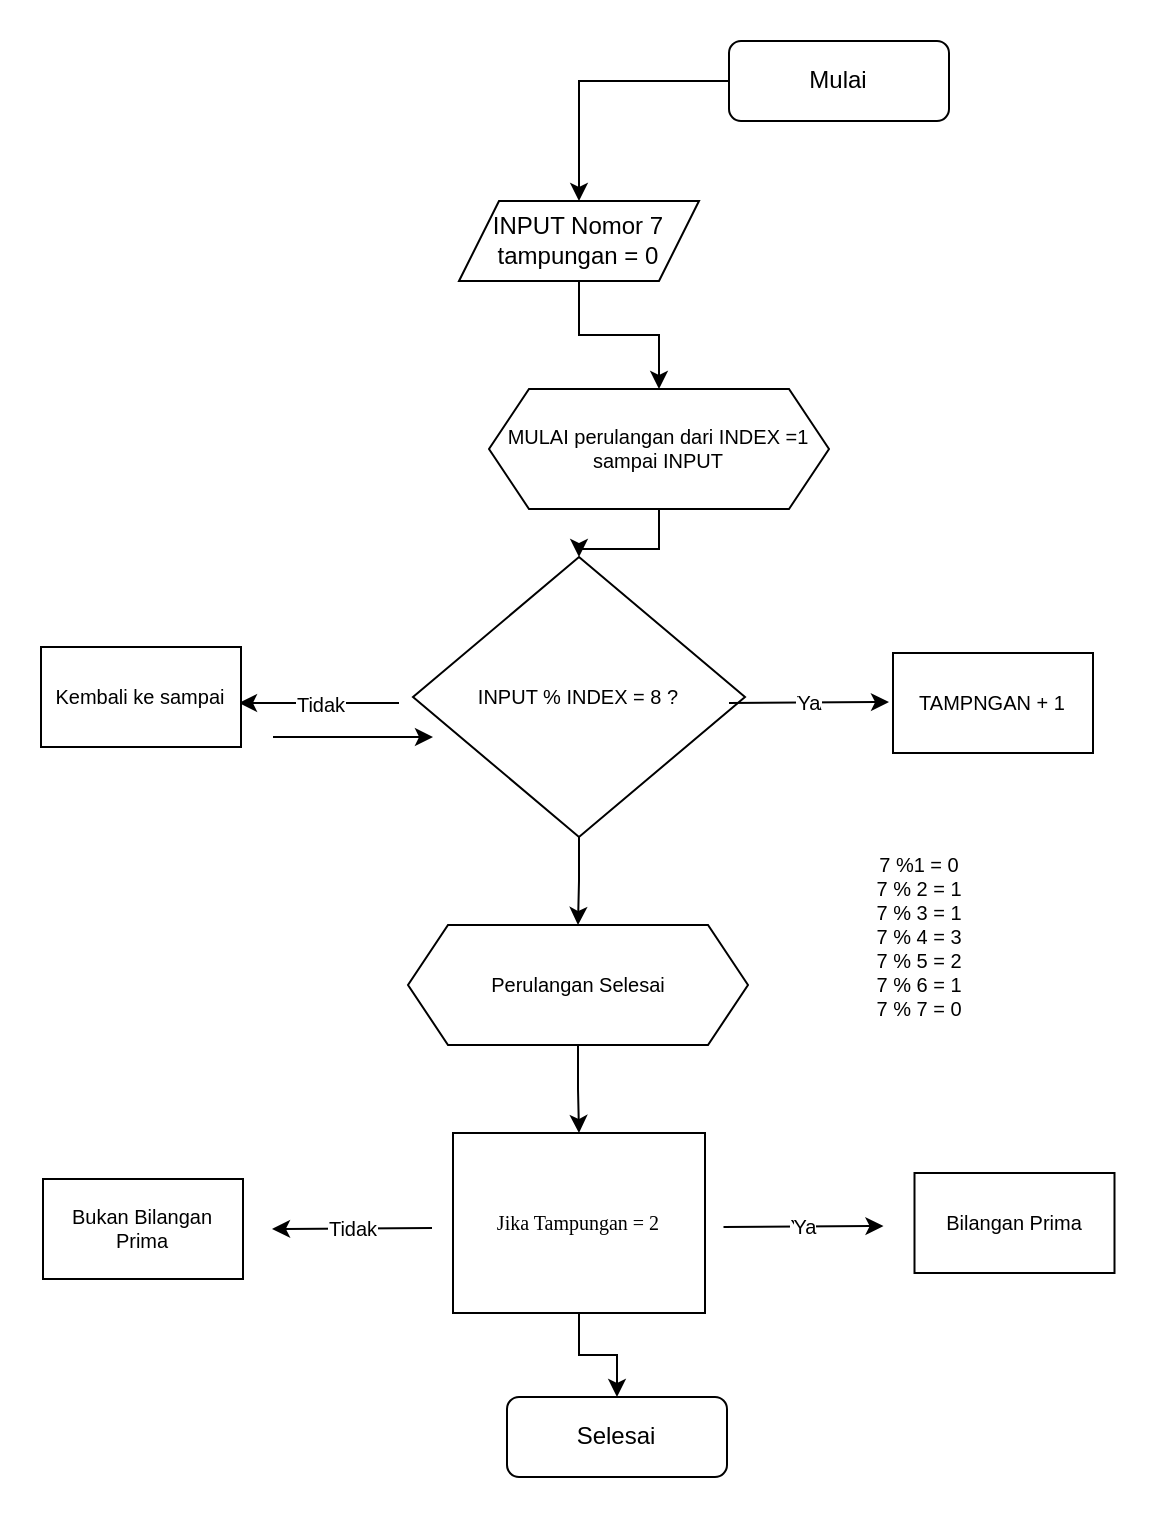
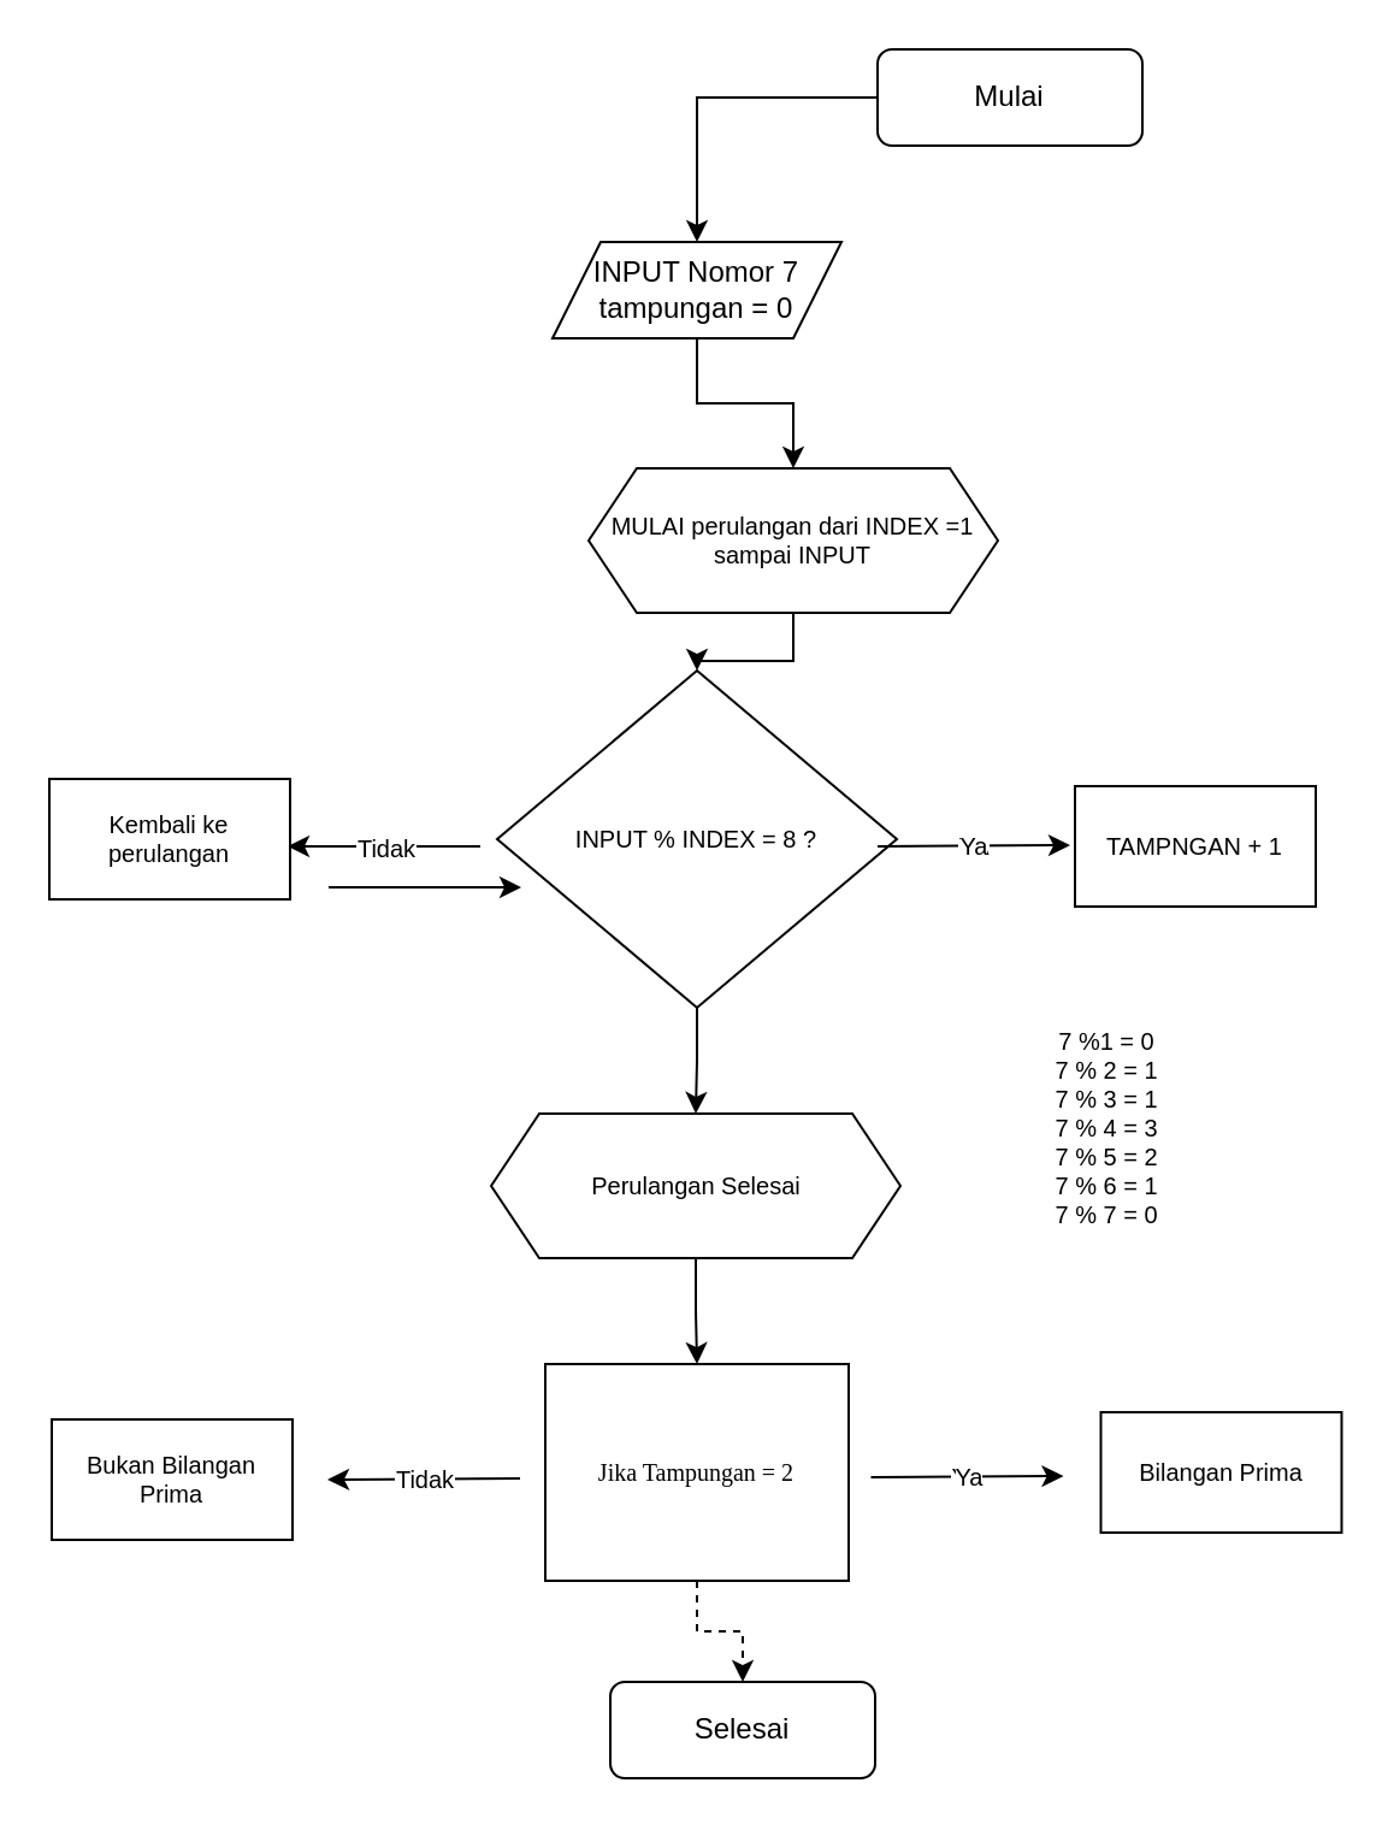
  <mxCell id="0" />
  <mxCell id="1" parent="0" />
  <mxCell id="2" value="" style="edgeStyle=orthogonalEdgeStyle;rounded=0;orthogonalLoop=1;jettySize=auto;html=1;fontSize=10;" edge="1" parent="1" source="3" target="5"><mxGeometry relative="1" as="geometry" /></mxCell>
  <mxCell id="3" value="Mulai" style="rounded=1;whiteSpace=wrap;html=1;" vertex="1" parent="1"><mxGeometry x="364" y="20" width="110" height="40" as="geometry" /></mxCell>
  <mxCell id="4" value="" style="edgeStyle=orthogonalEdgeStyle;rounded=0;orthogonalLoop=1;jettySize=auto;html=1;fontSize=10;" edge="1" parent="1" source="5" target="21"><mxGeometry relative="1" as="geometry" /></mxCell>
  <mxCell id="5" value="INPUT Nomor 7&lt;br&gt;tampungan = 0" style="shape=parallelogram;perimeter=parallelogramPerimeter;whiteSpace=wrap;html=1;fixedSize=1;" vertex="1" parent="1"><mxGeometry x="229" y="100" width="120" height="40" as="geometry" /></mxCell>
  <mxCell id="6" value="" style="edgeStyle=orthogonalEdgeStyle;rounded=0;orthogonalLoop=1;jettySize=auto;html=1;fontSize=10;" edge="1" parent="1" source="7" target="24"><mxGeometry relative="1" as="geometry" /></mxCell>
  <mxCell id="7" value="&lt;font style=&quot;font-size: 10px;&quot;&gt;INPUT % INDEX = 8 ?&lt;/font&gt;" style="rhombus;whiteSpace=wrap;html=1;" vertex="1" parent="1"><mxGeometry x="206" y="278" width="166" height="140" as="geometry" /></mxCell>
  <mxCell id="8" value="TAMPNGAN + 1" style="rounded=0;whiteSpace=wrap;html=1;fontSize=10;" vertex="1" parent="1"><mxGeometry x="446" y="326" width="100" height="50" as="geometry" /></mxCell>
  <mxCell id="9" value="YA" style="endArrow=classic;html=1;rounded=0;fontSize=10;" edge="1" parent="1"><mxGeometry relative="1" as="geometry"><mxPoint x="364" y="351" as="sourcePoint" /><mxPoint x="444" y="350.5" as="targetPoint" /></mxGeometry></mxCell>
  <mxCell id="10" value="Ya" style="edgeLabel;resizable=0;html=1;align=center;verticalAlign=middle;fontSize=10;" connectable="0" vertex="1" parent="9"><mxGeometry relative="1" as="geometry" /></mxCell>
  <mxCell id="11" value="YA" style="endArrow=classic;html=1;rounded=0;fontSize=10;" edge="1" parent="1"><mxGeometry relative="1" as="geometry"><mxPoint x="361.25" y="613" as="sourcePoint" /><mxPoint x="441.25" y="612.5" as="targetPoint" /></mxGeometry></mxCell>
  <mxCell id="12" value="Ya" style="edgeLabel;resizable=0;html=1;align=center;verticalAlign=middle;fontSize=10;" connectable="0" vertex="1" parent="11"><mxGeometry relative="1" as="geometry" /></mxCell>
  <mxCell id="13" value="Bilangan Prima" style="rounded=0;whiteSpace=wrap;html=1;fontSize=10;" vertex="1" parent="1"><mxGeometry x="456.75" y="586" width="100" height="50" as="geometry" /></mxCell>
- <mxCell id="14" value="" style="edgeStyle=orthogonalEdgeStyle;rounded=0;orthogonalLoop=1;jettySize=auto;html=1;fontSize=10;" edge="1" parent="1" source="15" target="16"><mxGeometry relative="1" as="geometry" /></mxCell>
+ <mxCell id="14" value="" style="edgeStyle=orthogonalEdgeStyle;rounded=0;orthogonalLoop=1;jettySize=auto;html=1;fontSize=10;dashed=1;" edge="1" parent="1" source="15" target="16"><mxGeometry relative="1" as="geometry" /></mxCell>
  <mxCell id="15" value="&lt;p class=&quot;MsoListParagraph&quot;&gt;&lt;font size=&quot;1&quot; face=&quot;Times New Roman&quot;&gt;Jika Tampungan = 2&lt;/font&gt;&lt;/p&gt;" style="rounded=0;whiteSpace=wrap;html=1;fontSize=10;" vertex="1" parent="1"><mxGeometry x="226" y="566" width="126" height="90" as="geometry" /></mxCell>
  <mxCell id="16" value="Selesai" style="rounded=1;whiteSpace=wrap;html=1;" vertex="1" parent="1"><mxGeometry x="253" y="698" width="110" height="40" as="geometry" /></mxCell>
  <mxCell id="17" value="YA" style="endArrow=classic;html=1;rounded=0;fontSize=10;" edge="1" parent="1"><mxGeometry relative="1" as="geometry"><mxPoint x="199" y="351" as="sourcePoint" /><mxPoint x="119" y="351" as="targetPoint" /></mxGeometry></mxCell>
  <mxCell id="18" value="Tidak" style="edgeLabel;resizable=0;html=1;align=center;verticalAlign=middle;fontSize=10;" connectable="0" vertex="1" parent="17"><mxGeometry relative="1" as="geometry" /></mxCell>
- <mxCell id="19" value="Kembali ke sampai" style="rounded=0;whiteSpace=wrap;html=1;fontSize=10;" vertex="1" parent="1"><mxGeometry x="20" y="323" width="100" height="50" as="geometry" /></mxCell>
+ <mxCell id="19" value="Kembali ke perulangan" style="rounded=0;whiteSpace=wrap;html=1;fontSize=10;" vertex="1" parent="1"><mxGeometry x="20" y="323" width="100" height="50" as="geometry" /></mxCell>
  <mxCell id="20" value="" style="edgeStyle=orthogonalEdgeStyle;rounded=0;orthogonalLoop=1;jettySize=auto;html=1;fontSize=10;" edge="1" parent="1" source="21" target="7"><mxGeometry relative="1" as="geometry" /></mxCell>
  <mxCell id="21" value="MULAI perulangan dari INDEX =1 sampai INPUT" style="shape=hexagon;perimeter=hexagonPerimeter2;whiteSpace=wrap;html=1;fixedSize=1;fontSize=10;" vertex="1" parent="1"><mxGeometry x="244" y="194" width="170" height="60" as="geometry" /></mxCell>
  <mxCell id="22" value="" style="endArrow=classic;html=1;rounded=0;fontSize=10;" edge="1" parent="1"><mxGeometry width="50" height="50" relative="1" as="geometry"><mxPoint x="136" y="368" as="sourcePoint" /><mxPoint x="216" y="368" as="targetPoint" /></mxGeometry></mxCell>
  <mxCell id="23" value="" style="edgeStyle=orthogonalEdgeStyle;rounded=0;orthogonalLoop=1;jettySize=auto;html=1;fontSize=10;" edge="1" parent="1" source="24" target="15"><mxGeometry relative="1" as="geometry" /></mxCell>
  <mxCell id="24" value="Perulangan Selesai" style="shape=hexagon;perimeter=hexagonPerimeter2;whiteSpace=wrap;html=1;fixedSize=1;fontSize=10;" vertex="1" parent="1"><mxGeometry x="203.5" y="462" width="170" height="60" as="geometry" /></mxCell>
  <mxCell id="25" value="YA" style="endArrow=classic;html=1;rounded=0;fontSize=10;" edge="1" parent="1"><mxGeometry relative="1" as="geometry"><mxPoint x="215.5" y="613.5" as="sourcePoint" /><mxPoint x="135.5" y="614" as="targetPoint" /></mxGeometry></mxCell>
  <mxCell id="26" value="Tidak" style="edgeLabel;resizable=0;html=1;align=center;verticalAlign=middle;fontSize=10;" connectable="0" vertex="1" parent="25"><mxGeometry relative="1" as="geometry" /></mxCell>
  <mxCell id="27" value="Bukan Bilangan Prima" style="rounded=0;whiteSpace=wrap;html=1;fontSize=10;" vertex="1" parent="1"><mxGeometry x="21" y="589" width="100" height="50" as="geometry" /></mxCell>
  <mxCell id="28" value="7 %1 = 0&lt;br&gt;7 % 2 = 1&lt;br&gt;7 % 3 = 1&lt;br&gt;7 % 4 = 3&lt;br&gt;7 % 5 = 2&lt;br&gt;7 % 6 = 1&lt;br&gt;7 % 7 = 0&lt;br&gt;&lt;span style=&quot;color: rgba(0, 0, 0, 0); font-family: monospace; font-size: 0px; text-align: start;&quot;&gt;7%3CmxGraphModel%3E%3Croot%3E%3CmxCell%20id%3D%220%22%2F%3E%3CmxCell%20id%3D%221%22%20parent%3D%220%22%2F%3E%3CmxCell%20id%3D%222%22%20value%3D%22YA%22%20style%3D%22endArrow%3Dclassic%3Bhtml%3D1%3Brounded%3D0%3BfontSize%3D10%3B%22%20edge%3D%221%22%20parent%3D%221%22%3E%3CmxGeometry%20relative%3D%221%22%20as%3D%22geometry%22%3E%3CmxPoint%20x%3D%22454.5%22%20y%3D%22550%22%20as%3D%22sourcePoint%22%2F%3E%3CmxPoint%20x%3D%22534.5%22%20y%3D%22549.5%22%20as%3D%22targetPoint%22%2F%3E%3C%2FmxGeometry%3E%3C%2FmxCell%3E%3CmxCell%20id%3D%223%22%20value%3D%22Ya%22%20style%3D%22edgeLabel%3Bresizable%3D0%3Bhtml%3D1%3Balign%3Dcenter%3BverticalAlign%3Dmiddle%3BfontSize%3D10%3B%22%20connectable%3D%220%22%20vertex%3D%221%22%20parent%3D%222%22%3E%3CmxGeometry%20relative%3D%221%22%20as%3D%22geometry%22%2F%3E%3C%2FmxCell%3E%3CmxCell%20id%3D%224%22%20value%3D%22Bilangan%20Prima%22%20style%3D%22rounded%3D0%3BwhiteSpace%3Dwrap%3Bhtml%3D1%3BfontSize%3D10%3B%22%20vertex%3D%221%22%20parent%3D%221%22%3E%3CmxGeometry%20x%3D%22550%22%20y%3D%22523%22%20width%3D%22100%22%20height%3D%2250%22%20as%3D%22geometry%22%2F%3E%3C%2FmxCell%3E%3C%2Froot%3E%3C%2FmxGraphModel%3E&amp;nbsp;&lt;/span&gt;&lt;br&gt;&lt;span style=&quot;color: rgba(0, 0, 0, 0); font-family: monospace; font-size: 0px; text-align: start;&quot;&gt;%3CmxGraphModel%3E%3Croot%3E%3CmxCell%20id%3D%220%22%2F%3E%3CmxCell%20id%3D%221%22%20parent%3D%220%22%2F%3E%3CmxCell%20id%3D%222%22%20value%3D%22YA%22%20style%3D%22endArrow%3Dclassic%3Bhtml%3D1%3Brounded%3D0%3BfontSize%3D10%3B%22%20edge%3D%221%22%20parent%3D%221%22%3E%3CmxGeometry%20relative%3D%221%22%20as%3D%22geometry%22%3E%3CmxPoint%20x%3D%22454.5%22%20y%3D%22550%22%20as%3D%22sourcePoint%22%2F%3E%3CmxPoint%20x%3D%22534.5%22%20y%3D%22549.5%22%20as%3D%22targetPoint%22%2F%3E%3C%2FmxGeometry%3E%3C%2FmxCell%3E%3CmxCell%20id%3D%223%22%20value%3D%22Ya%22%20style%3D%22edgeLabel%3Bresizable%3D0%3Bhtml%3D1%3Balign%3Dcenter%3BverticalAlign%3Dmiddle%3BfontSize%3D10%3B%22%20connectable%3D%220%22%20vertex%3D%221%22%20parent%3D%222%22%3E%3CmxGeometry%20relative%3D%221%22%20as%3D%22geometry%22%2F%3E%3C%2FmxCell%3E%3CmxCell%20id%3D%224%22%20value%3D%22Bilangan%20Prima%22%20style%3D%22rounded%3D0%3BwhiteSpace%3Dwrap%3Bhtml%3D1%3BfontSize%3D10%3B%22%20vertex%3D%221%22%20parent%3D%221%22%3E%3CmxGeometry%20x%3D%22550%22%20y%3D%22523%22%20width%3D%22100%22%20height%3D%2250%22%20as%3D%22geometry%22%2F%3E%3C%2FmxCell%3E%3C%2Froot%3E%3C%2FmxGraphModel%3E%kk&lt;/span&gt;" style="text;html=1;align=center;verticalAlign=middle;resizable=0;points=[];autosize=1;strokeColor=none;fillColor=none;fontSize=10;" vertex="1" parent="1"><mxGeometry x="424" y="420" width="70" height="120" as="geometry" /></mxCell>
